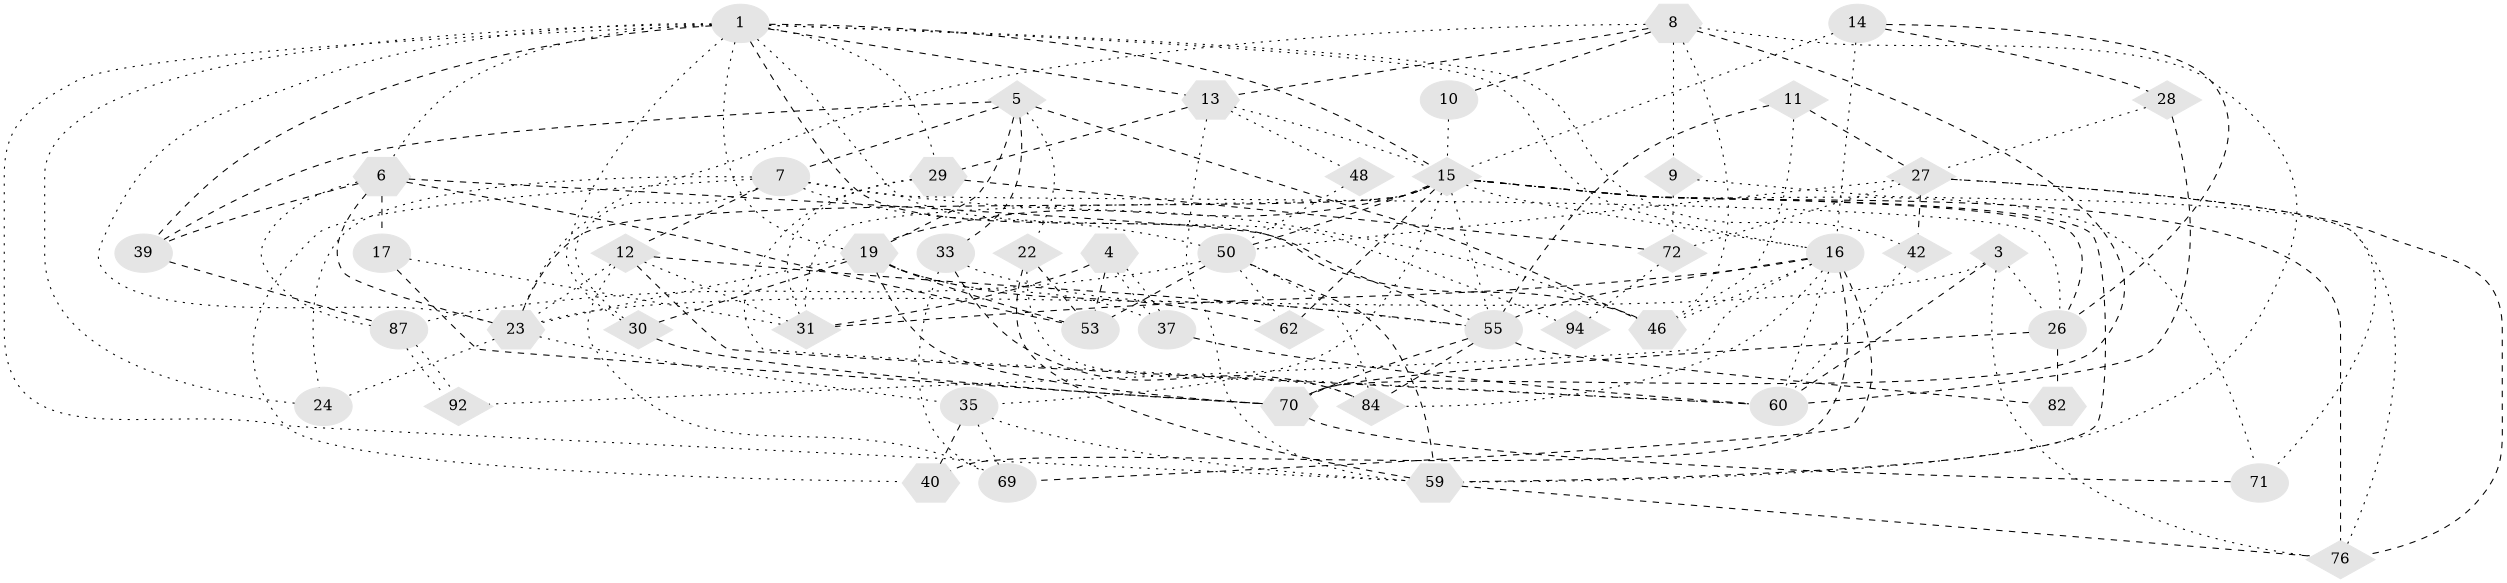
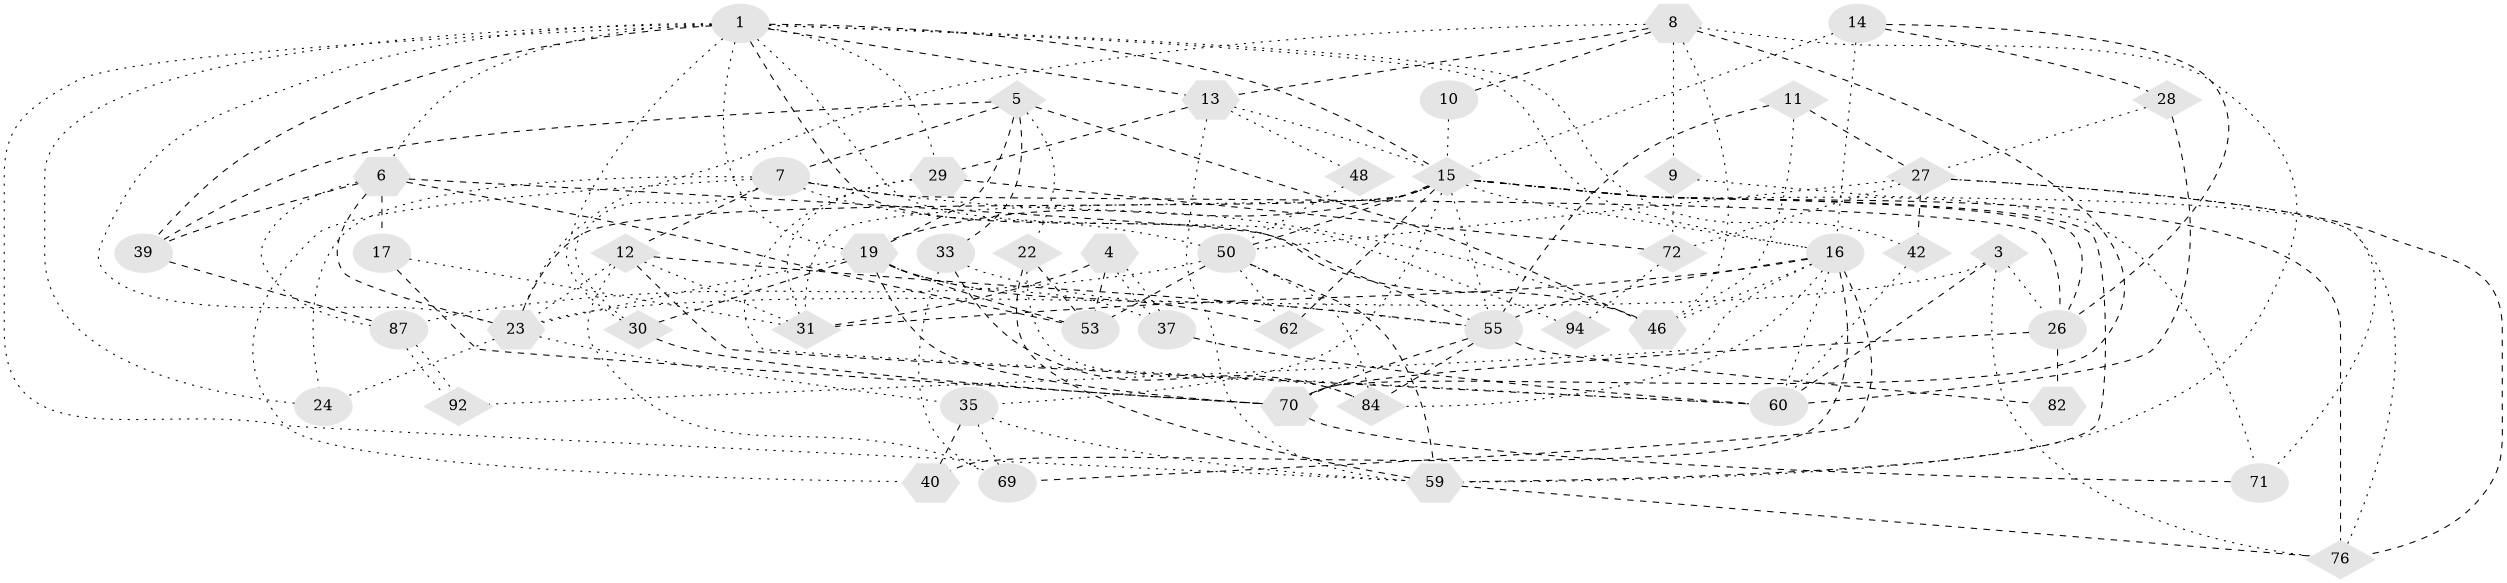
  graph {
    node [color=gray90 shape=ellipse style=filled]
    edge [style=dotted]
    1 [super="+32+80+2"]
    6 [shape=hexagon super="+56+99"]
    13 [shape=hexagon super="+49"]
    15 [shape=diamond super="+28+73"]
    16 [super="+44+18"]
    19 [shape=hexagon super="+54+20"]
    23 [shape=hexagon super="+41"]
    24
    29 [shape=hexagon super="+85"]
    30 [shape=diamond super="+96"]
    39 [super="+100"]
    42 [shape=diamond]
    55 [super="+89+77"]
    59 [shape=hexagon super="+66"]
    94 [shape=diamond]
    53 [super="+64"]
    46 [shape=hexagon super="+57"]
    17
    87 [super="+93"]
    48 [shape=diamond]
    26 [super="+34"]
    76 [shape=diamond]
    31 [shape=diamond super="+83"]
    50 [super="+61+65"]
    35 [super="+47"]
    62 [shape=diamond]
    71
    60 [super="+91"]
    40 [shape=hexagon super="+43+88"]
    69
    84 [shape=diamond]
    92 [shape=diamond]
    37
    70 [shape=hexagon super="+78"]
    72 [shape=diamond]
    82 [shape=hexagon]
    3 [shape=diamond super="+75"]
    4 [shape=hexagon]
    5 [shape=diamond super="+86+98"]
    7 [super="+58"]
    22 [shape=diamond]
    33
    12 [shape=diamond]
    8 [shape=hexagon super="+25"]
    9 [shape=diamond]
    10
    11 [shape=diamond super="+90"]
    27 [shape=diamond super="+36+63"]
    14 [super="+45"]
    n50 [label=28 shape=diamond]
    1 -- 6
    1 -- 13 [style=dashed]
    1 -- 15 [style=dashed]
    1 -- 16
    1 -- 19
    1 -- 23
    1 -- 24
    1 -- 29
    1 -- 30
    1 -- 39 [style=dashed]
    1 -- 42
    1 -- 55 [style=dashed]
    1 -- 59
    1 -- 94
    6 -- 23 [style=dashed]
    6 -- 39 [style=dashed]
    6 -- 53 [style=dashed]
    6 -- 46 [style=dashed]
    6 -- 17 [style=dashed]
    6 -- 87
    13 -- 15
    13 -- 29 [style=dashed]
    13 -- 59
    13 -- 48
    15 -- 16
    15 -- 19 [style=dashed]
    15 -- 23 [style=dashed]
    15 -- 55 [weight=2]
    15 -- 59 [style=dashed weight=2]
    15 -- 26 [style=dashed]
    15 -- 76 [style=dashed]
    15 -- 31
    15 -- 50 [style=dashed weight=4]
    15 -- 35 [weight=2]
    15 -- 62 [style=dashed]
    15 -- 71
    16 -- 55 [style=dashed]
    16 -- 46
    16 -- 31 [style=dashed]
    16 -- 60
    16 -- 40 [style=dashed weight=2]
    16 -- 69 [style=dashed]
    16 -- 84
    16 -- 92 [weight=2]
    19 -- 23
    19 -- 30 [style=dashed]
    19 -- 53 [style=dashed]
    19 -- 62 [style=dashed]
    19 -- 37
    19 -- 70 [style=dashed]
    23 -- 24
    23 -- 35
    29 -- 31
    29 -- 60
    29 -- 72 [style=dashed]
    30 -- 70 [style=dashed]
    39 -- 87 [style=dashed]
    42 -- 60
    55 -- 84 [style=dashed]
    55 -- 70 [style=dashed]
    55 -- 82 [style=dashed]
    59 -- 76 [style=dashed]
    17 -- 31
    17 -- 70 [style=dashed]
    87 -- 92
    87 -- 92
    48 -- 50
    26 -- 70 [style=dashed]
    26 -- 82 [style=dashed]
    50 -- 59 [style=dashed]
    50 -- 53 [style=dashed]
    50 -- 87
    50 -- 62
    50 -- 84
    35 -- 59
    35 -- 40 [style=dashed]
    35 -- 69
    37 -- 60 [style=dashed]
    70 -- 71 [style=dashed]
    72 -- 94
    3 -- 23
    3 -- 26
    3 -- 76
    3 -- 60 [style=dashed]
    4 -- 53 [style=dashed]
    4 -- 31 [style=dashed]
    4 -- 37
    4 -- 37
    5 -- 19 [style=dashed]
    5 -- 39 [style=dashed]
    5 -- 46 [style=dashed]
    5 -- 7 [style=dashed]
    5 -- 22
    5 -- 33 [style=dashed]
    7 -- 24
    7 -- 30
    7 -- 46
-   7 -- 26
+   7 -- 26 [style=dashed]
    7 -- 50
    7 -- 40
    7 -- 12 [style=dashed]
    22 -- 59 [style=dashed]
    22 -- 53 [style=dashed]
    22 -- 84
    33 -- 55
    33 -- 69
    33 -- 84 [style=dashed]
    12 -- 23
    12 -- 55 [style=dashed]
    12 -- 31
    12 -- 60 [style=dashed]
    12 -- 69
    8 -- 13 [style=dashed]
    8 -- 23
    8 -- 59
    8 -- 46
    8 -- 70 [style=dashed]
    8 -- 9
    8 -- 10 [style=dashed]
    9 -- 76
    9 -- 72
    10 -- 15
    11 -- 55 [style=dashed]
    11 -- 46
    11 -- 27 [style=dashed]
    27 -- 42 [style=dashed]
    27 -- 76 [style=dashed]
    27 -- 50
    27 -- 71
    27 -- 72
    14 -- 15
    14 -- 16 [weight=2]
    14 -- 26 [style=dashed]
    14 -- n50 [style=dashed]
    n50 -- 60 [style=dashed]
    n50 -- 27
  }
